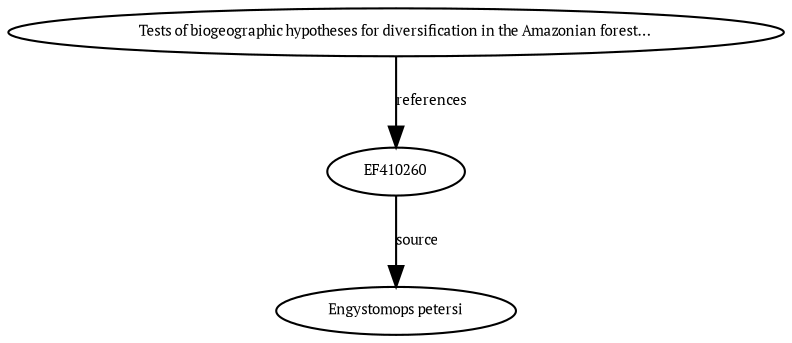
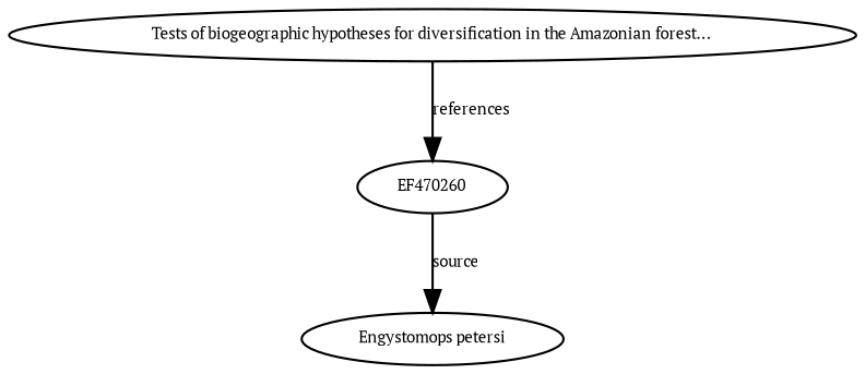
  digraph {
    fontname="PT Serif"
    node [fontname="PT Serif" fontsize=7]
    edge [fontname="PT Serif" fontsize=7]
-   n1 [height=0.27433100247 label=EF410260 width=0.27433100247]
+   n1 [height=0.27433100247 label=EF470260 width=0.27433100247]
    n2 [height=0.27433100247 label="Engystomops petersi" width=0.27433100247]
    n3 [height=0.27433100247 label="Tests of biogeographic hypotheses for diversification in the Amazonian forest..." width=0.27433100247]
    n1 -> n2 [label=source]
    n3 -> n1 [label=references]
  }
